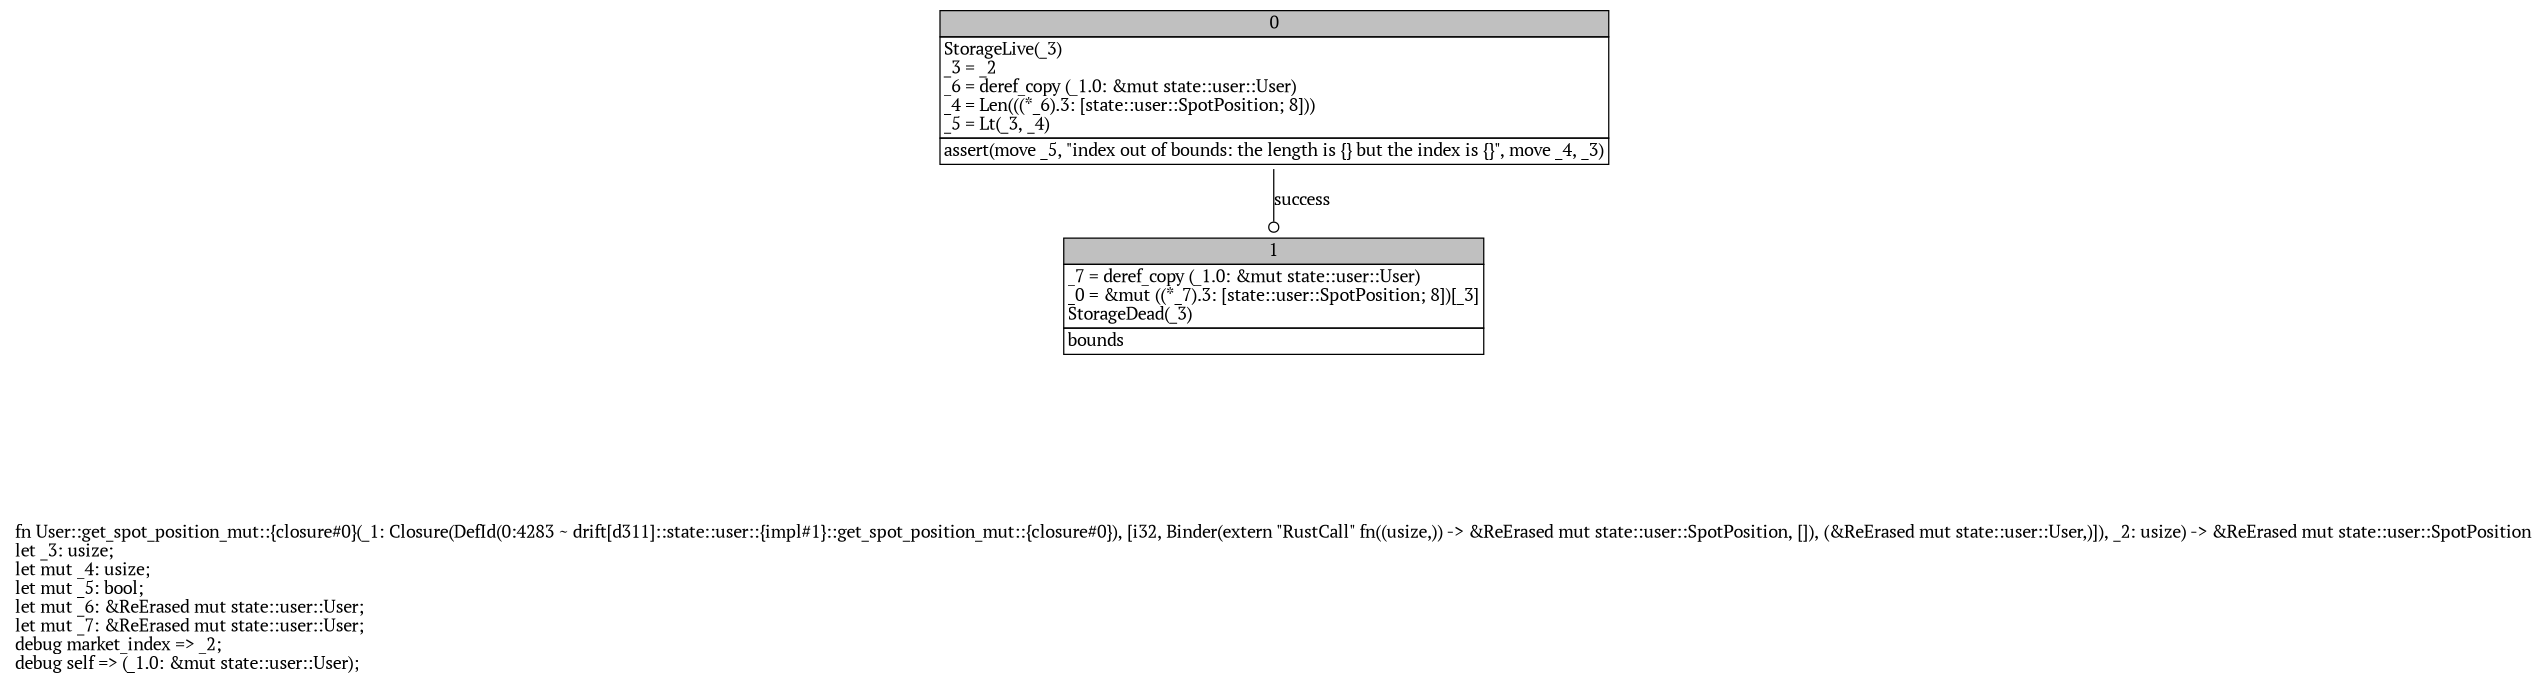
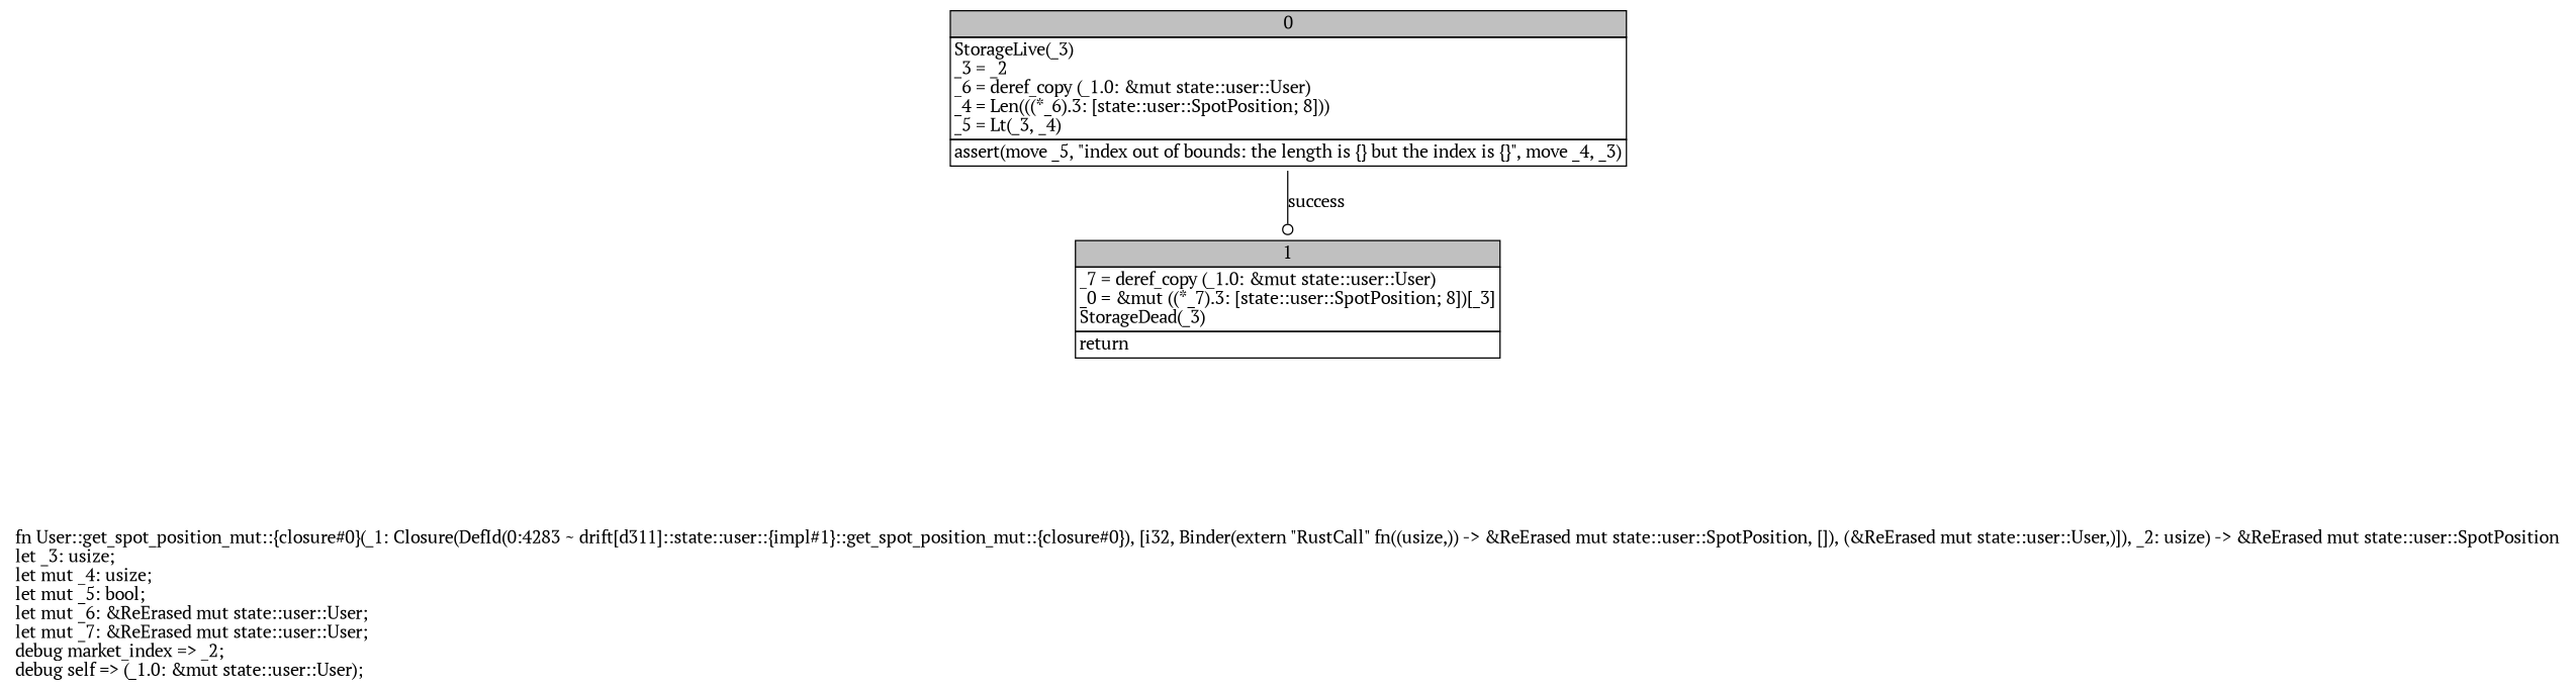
  digraph {
    fontname="PT Serif"
    label=<fn User::get_spot_position_mut::{closure#0}(_1: Closure(DefId(0:4283 ~ drift[d311]::state::user::{impl#1}::get_spot_position_mut::{closure#0}), [i32, Binder(extern &quot;RustCall&quot; fn((usize,)) -&gt; &amp;ReErased mut state::user::SpotPosition, []), (&amp;ReErased mut state::user::User,)]), _2: usize) -&gt; &amp;ReErased mut state::user::SpotPosition<br align="left"/>let _3: usize;<br align="left"/>let mut _4: usize;<br align="left"/>let mut _5: bool;<br align="left"/>let mut _6: &amp;ReErased mut state::user::User;<br align="left"/>let mut _7: &amp;ReErased mut state::user::User;<br align="left"/>debug market_index =&gt; _2;<br align="left"/>debug self =&gt; (_1.0: &amp;mut state::user::User);<br align="left"/>>
    node [fontname="PT Serif" shape=none]
    n1 [label=<<table border="0" cellborder="1" cellspacing="0"><tr><td bgcolor="gray" align="center" colspan="1">0</td></tr><tr><td align="left" balign="left">StorageLive(_3)<br/>_3 = _2<br/>_6 = deref_copy (_1.0: &amp;mut state::user::User)<br/>_4 = Len(((*_6).3: [state::user::SpotPosition; 8]))<br/>_5 = Lt(_3, _4)<br/></td></tr><tr><td align="left">assert(move _5, &quot;index out of bounds: the length is {} but the index is {}&quot;, move _4, _3)</td></tr></table>>]
-   n2 [label=<<table border="0" cellborder="1" cellspacing="0"><tr><td bgcolor="gray" align="center" colspan="1">1</td></tr><tr><td align="left" balign="left">_7 = deref_copy (_1.0: &amp;mut state::user::User)<br/>_0 = &amp;mut ((*_7).3: [state::user::SpotPosition; 8])[_3]<br/>StorageDead(_3)<br/></td></tr><tr><td align="left">bounds</td></tr></table>>]
+   n2 [label=<<table border="0" cellborder="1" cellspacing="0"><tr><td bgcolor="gray" align="center" colspan="1">1</td></tr><tr><td align="left" balign="left">_7 = deref_copy (_1.0: &amp;mut state::user::User)<br/>_0 = &amp;mut ((*_7).3: [state::user::SpotPosition; 8])[_3]<br/>StorageDead(_3)<br/></td></tr><tr><td align="left">return</td></tr></table>>]
    n1 -> n2 [fontname="PT Serif" label=success style=solid arrowhead=odot]
  }
